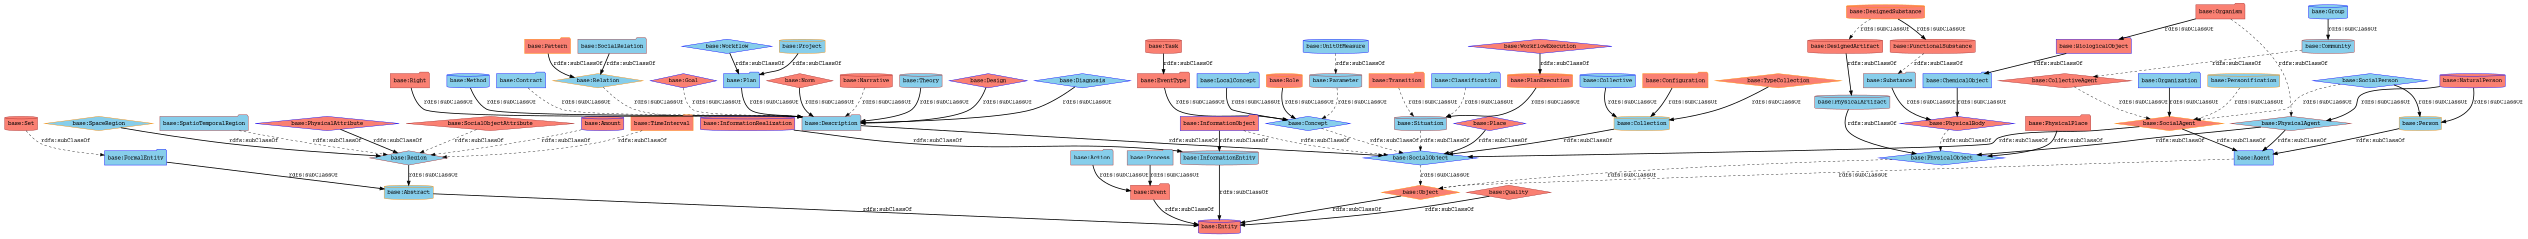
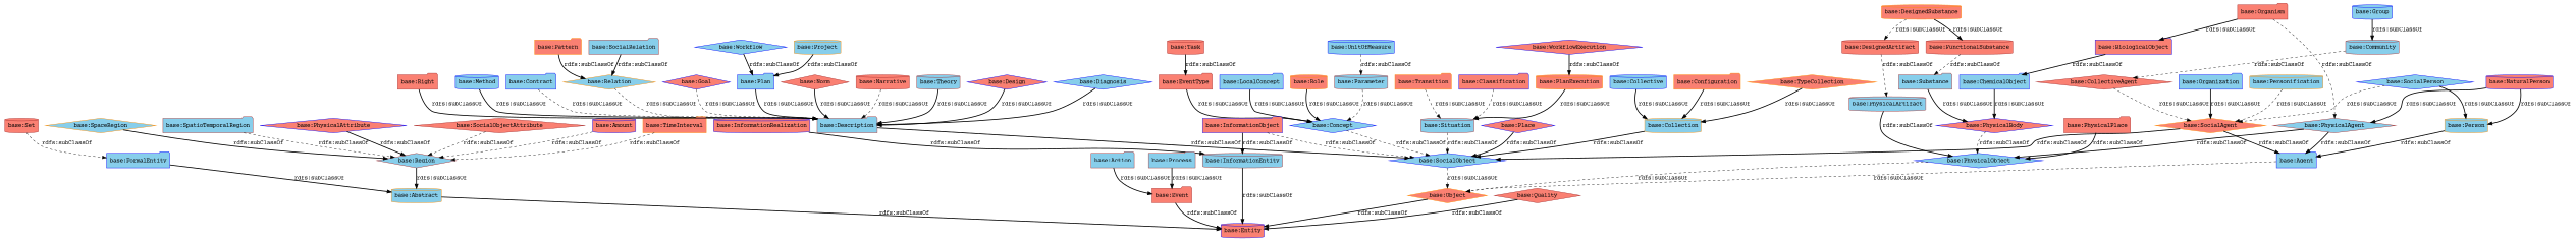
  digraph {
    fontname="Courier Prime"
    rankdir=TB
    node [color=blue fillcolor=skyblue fontname="Courier Prime" shape=cylinder style=filled]
    edge [fontname="Courier Prime" style=bold]
    "base:Collection" [color=darkorange]
    "base:Collective"
    "base:SocialObject" [shape=diamond]
    "base:FunctionalSubstance" [color=brown fillcolor=salmon]
    "base:Substance" [color=brown shape=folder]
    "base:PhysicalBody" [fillcolor=salmon shape=diamond]
    "base:Description" [color=brown shape=folder]
    "base:Method"
    "base:Parameter" [color=brown]
    "base:Concept" [shape=diamond]
    "base:EventType" [color=brown fillcolor=salmon shape=folder]
    "base:ChemicalObject" [shape=folder]
    "base:PhysicalObject" [shape=diamond]
    "base:Object" [color=darkorange fillcolor=salmon shape=diamond]
    "base:Entity" [fillcolor=salmon]
    "base:Transition" [color=darkorange fillcolor=salmon shape=folder]
    "base:Situation" [color=brown]
    "base:Contract" [shape=folder]
    "base:Relation" [color=darkorange shape=diamond]
    "base:LocalConcept" [shape=folder]
    "base:Set" [color=brown fillcolor=salmon]
    "base:FormalEntity" [shape=folder]
    "base:Abstract" [color=darkorange]
    "base:Event" [color=brown fillcolor=salmon shape=folder]
    "base:DesignedSubstance" [color=darkorange fillcolor=salmon]
    "base:DesignedArtifact" [color=brown fillcolor=salmon]
    "base:PhysicalArtifact" [color=brown]
    "base:Person" [color=darkorange]
    "base:Agent" [shape=folder]
    "base:Action" [color=brown shape=folder]
    "base:Configuration" [color=darkorange fillcolor=salmon shape=folder]
    "base:Region" [color=brown shape=diamond]
    "base:Goal" [fillcolor=salmon shape=diamond]
    "base:SocialRelation" [color=brown shape=folder]
    "base:Project" [color=darkorange]
    "base:Plan" [shape=folder]
    "base:SpatioTemporalRegion" [color=brown shape=folder]
    "base:InformationRealization" [fillcolor=salmon]
    "base:InformationEntity" [color=brown]
    "base:PhysicalAttribute" [fillcolor=salmon shape=diamond]
    "base:Place" [fillcolor=salmon shape=diamond]
    "base:TypeCollection" [color=darkorange fillcolor=salmon shape=diamond]
    "base:Personification" [color=darkorange]
    "base:SocialAgent" [color=darkorange fillcolor=salmon shape=diamond]
    "base:PhysicalAgent" [color=brown shape=diamond]
    "base:Organization" [shape=folder]
    "base:Norm" [color=brown fillcolor=salmon shape=diamond]
    "base:Task" [color=brown fillcolor=salmon]
-   "base:Classification" [shape=folder]
+   "base:Classification" [fillcolor=salmon shape=folder]
    "base:SocialObjectAttribute" [color=brown fillcolor=salmon shape=diamond]
    "base:Process" [color=brown shape=folder]
    "base:Community" [color=brown]
    "base:Group"
    "base:CollectiveAgent" [color=brown fillcolor=salmon shape=diamond]
    "base:Workflow" [shape=diamond]
    "base:Organism" [color=brown fillcolor=salmon shape=folder]
    "base:BiologicalObject" [fillcolor=salmon shape=folder]
    "base:Amount" [fillcolor=salmon]
    "base:Narrative" [color=brown fillcolor=salmon]
    "base:TimeInterval" [color=darkorange fillcolor=salmon shape=folder]
    "base:PlanExecution" [color=darkorange fillcolor=salmon]
    "base:Theory" [color=brown]
    "base:InformationObject" [fillcolor=salmon shape=folder]
    "base:Pattern" [color=darkorange fillcolor=salmon shape=folder]
    "base:Quality" [color=brown fillcolor=salmon shape=diamond]
    "base:Design" [fillcolor=salmon shape=diamond]
    "base:SpaceRegion" [color=darkorange shape=diamond]
    "base:SocialPerson" [shape=diamond]
    "base:PhysicalPlace" [color=brown fillcolor=salmon shape=folder]
    "base:NaturalPerson" [fillcolor=salmon]
    "base:WorkflowExecution" [fillcolor=salmon shape=diamond]
    "base:Role" [color=darkorange fillcolor=salmon]
    "base:UnitOfMeasure"
    "base:Diagnosis" [shape=diamond]
    "base:Right" [color=brown fillcolor=salmon shape=folder]
    "base:Collection" -> "base:SocialObject" [label="rdfs:subClassOf"]
    "base:Collective" -> "base:Collection" [label="rdfs:subClassOf"]
    "base:SocialObject" -> "base:Object" [label="rdfs:subClassOf" style=dashed]
    "base:FunctionalSubstance" -> "base:Substance" [label="rdfs:subClassOf" style=dashed]
    "base:Substance" -> "base:PhysicalBody" [label="rdfs:subClassOf"]
    "base:PhysicalBody" -> "base:PhysicalObject" [label="rdfs:subClassOf" style=dashed]
    "base:Description" -> "base:SocialObject" [label="rdfs:subClassOf"]
    "base:Method" -> "base:Description" [label="rdfs:subClassOf"]
    "base:Parameter" -> "base:Concept" [label="rdfs:subClassOf" style=dashed]
    "base:Concept" -> "base:SocialObject" [label="rdfs:subClassOf" style=dashed]
    "base:EventType" -> "base:Concept" [label="rdfs:subClassOf"]
    "base:ChemicalObject" -> "base:PhysicalBody" [label="rdfs:subClassOf"]
    "base:PhysicalObject" -> "base:Object" [label="rdfs:subClassOf" style=dashed]
    "base:Object" -> "base:Entity" [label="rdfs:subClassOf"]
    "base:Transition" -> "base:Situation" [label="rdfs:subClassOf" style=dashed]
    "base:Situation" -> "base:SocialObject" [label="rdfs:subClassOf" style=dashed]
    "base:Contract" -> "base:Description" [label="rdfs:subClassOf" style=dashed]
    "base:Relation" -> "base:Description" [label="rdfs:subClassOf" style=dashed]
    "base:LocalConcept" -> "base:Concept" [label="rdfs:subClassOf"]
    "base:Set" -> "base:FormalEntity" [label="rdfs:subClassOf" style=dashed]
    "base:FormalEntity" -> "base:Abstract" [label="rdfs:subClassOf"]
    "base:Abstract" -> "base:Entity" [label="rdfs:subClassOf"]
    "base:Event" -> "base:Entity" [label="rdfs:subClassOf"]
    "base:DesignedSubstance" -> "base:FunctionalSubstance" [label="rdfs:subClassOf"]
    "base:DesignedSubstance" -> "base:DesignedArtifact" [label="rdfs:subClassOf" style=dashed]
-   "base:DesignedArtifact" -> "base:PhysicalArtifact" [label="rdfs:subClassOf"]
+   "base:DesignedArtifact" -> "base:PhysicalArtifact" [label="rdfs:subClassOf" style=dashed]
    "base:PhysicalArtifact" -> "base:PhysicalObject" [label="rdfs:subClassOf"]
    "base:Person" -> "base:Agent" [label="rdfs:subClassOf"]
    "base:Agent" -> "base:Object" [label="rdfs:subClassOf" style=dashed]
    "base:Action" -> "base:Event" [label="rdfs:subClassOf"]
    "base:Configuration" -> "base:Collection" [label="rdfs:subClassOf"]
    "base:Region" -> "base:Abstract" [label="rdfs:subClassOf"]
    "base:Goal" -> "base:Description" [label="rdfs:subClassOf" style=dashed]
    "base:SocialRelation" -> "base:Relation" [label="rdfs:subClassOf"]
    "base:Project" -> "base:Plan" [label="rdfs:subClassOf"]
    "base:Plan" -> "base:Description" [label="rdfs:subClassOf"]
    "base:SpatioTemporalRegion" -> "base:Region" [label="rdfs:subClassOf" style=dashed]
    "base:InformationRealization" -> "base:InformationEntity" [label="rdfs:subClassOf"]
    "base:InformationEntity" -> "base:Entity" [label="rdfs:subClassOf"]
    "base:PhysicalAttribute" -> "base:Region" [label="rdfs:subClassOf"]
    "base:Place" -> "base:SocialObject" [label="rdfs:subClassOf"]
    "base:TypeCollection" -> "base:Collection" [label="rdfs:subClassOf"]
    "base:Personification" -> "base:SocialAgent" [label="rdfs:subClassOf" style=dashed]
    "base:SocialAgent" -> "base:SocialObject" [label="rdfs:subClassOf"]
    "base:SocialAgent" -> "base:Agent" [label="rdfs:subClassOf"]
    "base:PhysicalAgent" -> "base:PhysicalObject" [label="rdfs:subClassOf"]
    "base:PhysicalAgent" -> "base:Agent" [label="rdfs:subClassOf"]
    "base:Organization" -> "base:SocialAgent" [label="rdfs:subClassOf"]
    "base:Norm" -> "base:Description" [label="rdfs:subClassOf"]
    "base:Task" -> "base:EventType" [label="rdfs:subClassOf"]
    "base:Classification" -> "base:Situation" [label="rdfs:subClassOf" style=dashed]
    "base:SocialObjectAttribute" -> "base:Region" [label="rdfs:subClassOf" style=dashed]
    "base:Process" -> "base:Event" [label="rdfs:subClassOf"]
    "base:Community" -> "base:CollectiveAgent" [label="rdfs:subClassOf" style=dashed]
    "base:Group" -> "base:Community" [label="rdfs:subClassOf"]
    "base:CollectiveAgent" -> "base:SocialAgent" [label="rdfs:subClassOf" style=dashed]
    "base:Workflow" -> "base:Plan" [label="rdfs:subClassOf"]
    "base:Organism" -> "base:PhysicalAgent" [label="rdfs:subClassOf" style=dashed]
    "base:Organism" -> "base:BiologicalObject" [label="rdfs:subClassOf"]
    "base:BiologicalObject" -> "base:ChemicalObject" [label="rdfs:subClassOf"]
    "base:Amount" -> "base:Region" [label="rdfs:subClassOf" style=dashed]
    "base:Narrative" -> "base:Description" [label="rdfs:subClassOf" style=dashed]
    "base:TimeInterval" -> "base:Region" [label="rdfs:subClassOf" style=dashed]
    "base:PlanExecution" -> "base:Situation" [label="rdfs:subClassOf"]
    "base:Theory" -> "base:Description" [label="rdfs:subClassOf"]
    "base:InformationObject" -> "base:SocialObject" [label="rdfs:subClassOf" style=dashed]
    "base:InformationObject" -> "base:InformationEntity" [label="rdfs:subClassOf"]
    "base:Pattern" -> "base:Relation" [label="rdfs:subClassOf"]
    "base:Quality" -> "base:Entity" [label="rdfs:subClassOf"]
    "base:Design" -> "base:Description" [label="rdfs:subClassOf"]
    "base:SpaceRegion" -> "base:Region" [label="rdfs:subClassOf"]
    "base:SocialPerson" -> "base:Person" [label="rdfs:subClassOf"]
    "base:SocialPerson" -> "base:SocialAgent" [label="rdfs:subClassOf" style=dashed]
    "base:PhysicalPlace" -> "base:PhysicalObject" [label="rdfs:subClassOf"]
    "base:NaturalPerson" -> "base:Person" [label="rdfs:subClassOf"]
    "base:NaturalPerson" -> "base:PhysicalAgent" [label="rdfs:subClassOf"]
    "base:WorkflowExecution" -> "base:PlanExecution" [label="rdfs:subClassOf"]
    "base:Role" -> "base:Concept" [label="rdfs:subClassOf"]
    "base:UnitOfMeasure" -> "base:Parameter" [label="rdfs:subClassOf" style=dashed]
    "base:Diagnosis" -> "base:Description" [label="rdfs:subClassOf"]
    "base:Right" -> "base:Description" [label="rdfs:subClassOf"]
  }
